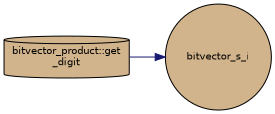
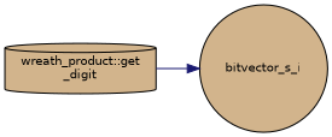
  digraph {
    rankdir=LR
    node [color=black fillcolor=tan fontname=Helvetica fontsize=10 style=filled]
-   n1 [fontcolor=black height=0.2 label="bitvector_product::get\l_digit" shape=cylinder width=0.4]
+   n1 [fontcolor=black height=0.2 label="wreath_product::get\l_digit" shape=cylinder width=0.4]
    n2 [height=0.2 label=bitvector_s_i shape=circle width=0.4]
    n1 -> n2 [color=midnightblue fontname=Helvetica fontsize=10 labelfontname=Helvetica labelfontsize=10 style=solid arrowhead=normal]
  }
